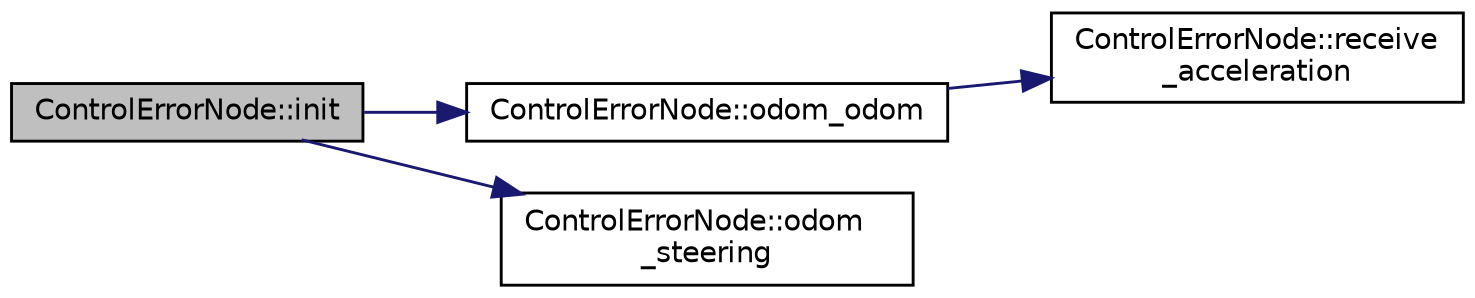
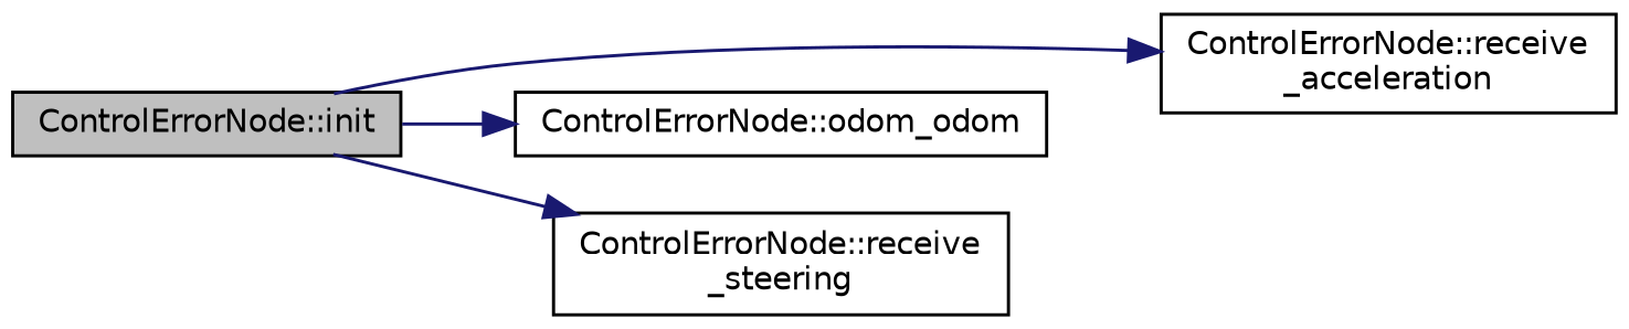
  digraph {
    rankdir=LR
    node [color=black fillcolor=white fontname=Helvetica fontsize=10 shape=record style=filled]
    edge [color=midnightblue fontname=Helvetica fontsize=10 labelfontname=Helvetica labelfontsize=10 style=solid]
    n1 [fillcolor=grey75 fontcolor=black height=0.2 label="ControlErrorNode::init" width=0.4]
    n2 [height=0.2 label="ControlErrorNode::receive\l_acceleration" width=0.4]
    n3 [height=0.2 label="ControlErrorNode::odom_odom" width=0.4]
-   n4 [height=0.2 label="ControlErrorNode::odom\l_steering" width=0.4]
-   n3 -> n2
+   n4 [height=0.2 label="ControlErrorNode::receive\l_steering" width=0.4]
+   n1 -> n2
    n1 -> n3
    n1 -> n4
  }
